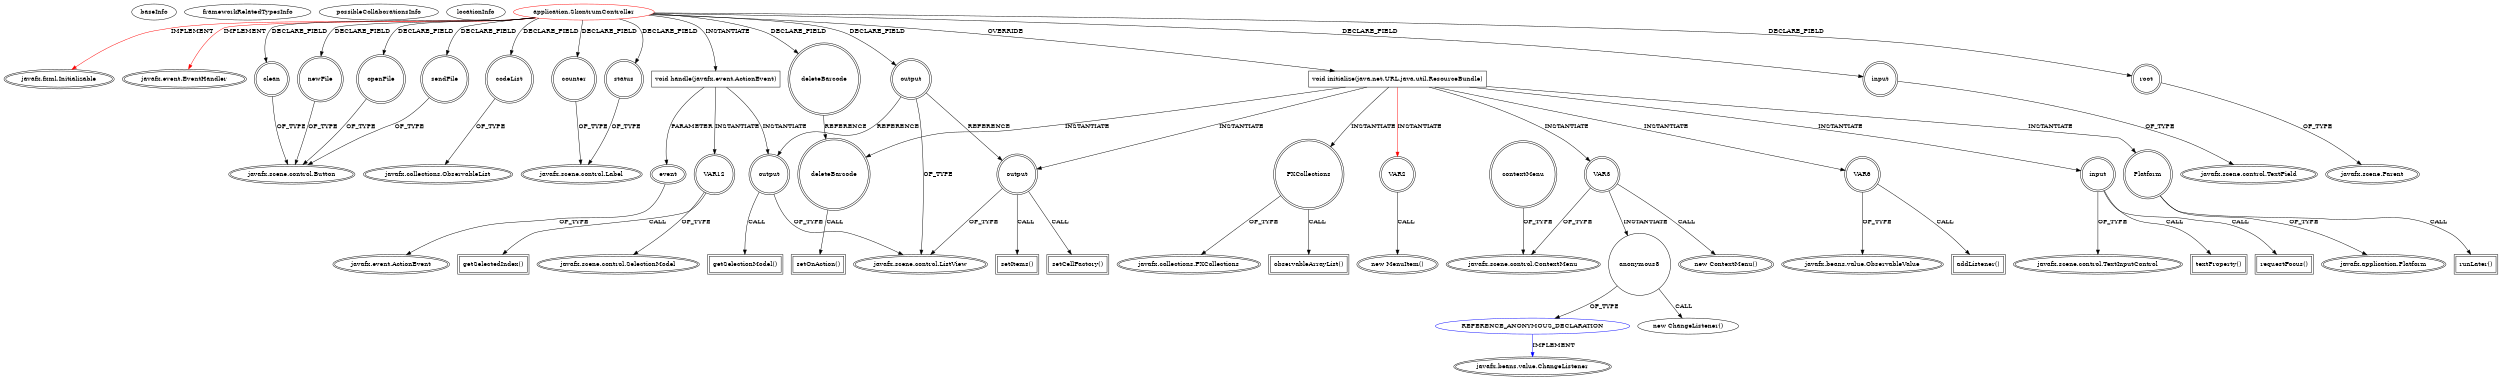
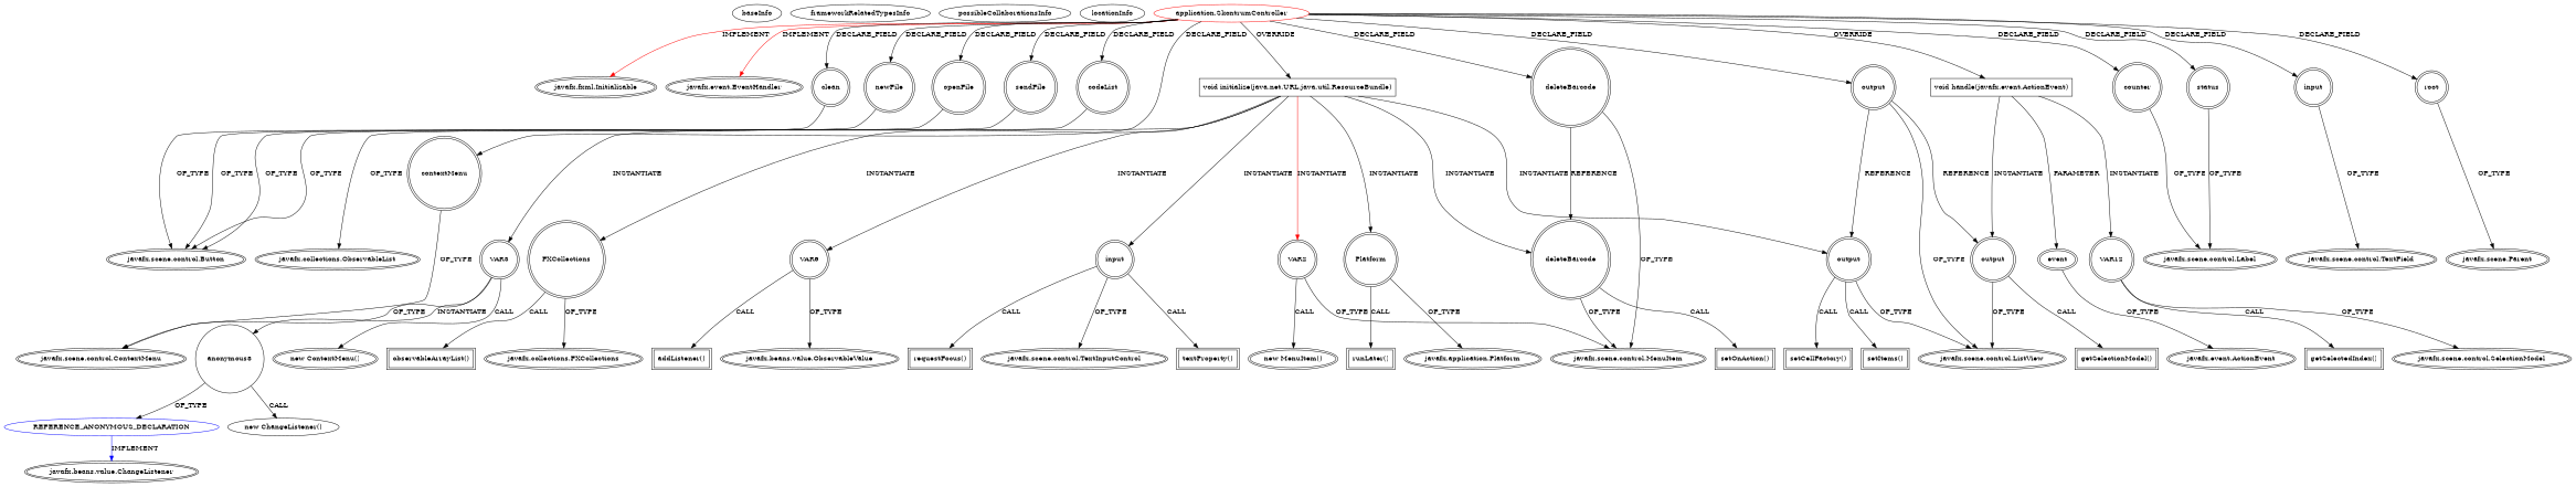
  digraph {
    node [isFrameworkType=true vertexType=FIELD_DECLARATION peripheries=2]
    baseInfo [category=extension_graph graphId=457 isAnonymous=false possibleRelation=true isFrameworkType="" vertexType="" peripheries=""]
    frameworkRelatedTypesInfo [0="javafx.fxml.Initializable" 1="javafx.event.EventHandler" isFrameworkType="" vertexType="" peripheries=""]
    possibleCollaborationsInfo [0="457~OVERRIDING_METHOD_DECLARATION-INSTANTIATION-~javafx.fxml.Initializable javafx.event.EventHandler ~javafx.beans.value.ChangeListener ~false~true" isFrameworkType="" vertexType="" peripheries=""]
    locationInfo [contextSignature=SkontrumController filePath="/Fisiu-skontrumFx/skontrumFx-master/skontrumFxApp/src/application/SkontrumController.java" graphId=457 projectName="Fisiu-skontrumFx" isFrameworkType="" vertexType="" peripheries=""]
    n5 [color=red isFrameworkType=false label="application.SkontrumController" vertexType=ROOT_CLIENT_CLASS_DECLARATION peripheries=""]
    n6 [label="javafx.fxml.Initializable" vertexType=FRAMEWORK_INTERFACE_TYPE]
    n7 [label="javafx.event.EventHandler" vertexType=FRAMEWORK_INTERFACE_TYPE]
    n8 [label=clean shape=circle]
    n9 [label=codeList shape=circle]
    n10 [label=contextMenu shape=circle]
    n11 [label=counter shape=circle]
    n12 [label=deleteBarcode shape=circle]
    n13 [label=input shape=circle]
    n14 [label=newFile shape=circle]
    n15 [label=openFile shape=circle]
    n16 [label=output shape=circle]
    n17 [label=root shape=circle]
    n18 [label=sendFile shape=circle]
    n19 [label=status shape=circle]
    n20 [isFrameworkType=false label="void initialize(java.net.URL,java.util.ResourceBundle)" shape=box vertexType=OVERRIDING_METHOD_DECLARATION peripheries=""]
    n21 [isFrameworkType=false label="void handle(javafx.event.ActionEvent)" shape=box vertexType=OVERRIDING_METHOD_DECLARATION peripheries=""]
    n22 [label="javafx.scene.control.Button" vertexType=FRAMEWORK_CLASS_TYPE]
    n23 [label="javafx.collections.ObservableList" vertexType=FRAMEWORK_INTERFACE_TYPE]
    n24 [label="javafx.scene.control.ContextMenu" vertexType=FRAMEWORK_CLASS_TYPE]
    n25 [label="javafx.scene.control.Label" vertexType=FRAMEWORK_CLASS_TYPE]
+   n26 [label="javafx.scene.control.MenuItem" vertexType=FRAMEWORK_CLASS_TYPE]
    n27 [label=deleteBarcode shape=circle vertexType=VARIABLE_EXPRESION]
    n28 [label="javafx.scene.control.TextField" vertexType=FRAMEWORK_CLASS_TYPE]
    n29 [label="javafx.scene.control.ListView" vertexType=FRAMEWORK_CLASS_TYPE]
    n30 [label=output shape=circle vertexType=VARIABLE_EXPRESION]
    n31 [label=output shape=circle vertexType=VARIABLE_EXPRESION]
    n32 [label="javafx.scene.Parent" vertexType=FRAMEWORK_CLASS_TYPE]
    n33 [label=FXCollections shape=circle vertexType=VARIABLE_EXPRESION]
    n34 [label=VAR2 shape=circle vertexType=VARIABLE_EXPRESION]
    n35 [label=VAR3 shape=circle vertexType=VARIABLE_EXPRESION]
    n36 [label=VAR6 shape=circle vertexType=VARIABLE_EXPRESION]
    n37 [label=input shape=circle vertexType=VARIABLE_EXPRESION]
    n38 [label=Platform shape=circle vertexType=VARIABLE_EXPRESION]
    n39 [label=event vertexType=PARAMETER_DECLARATION]
    n40 [label=VAR12 shape=circle vertexType=VARIABLE_EXPRESION]
    n41 [label="setOnAction()" shape=box vertexType=INSIDE_CALL]
    n42 [label="setItems()" shape=box vertexType=INSIDE_CALL]
    n43 [label="setCellFactory()" shape=box vertexType=INSIDE_CALL]
    n44 [label="getSelectionModel()" shape=box vertexType=INSIDE_CALL]
    n45 [label="javafx.collections.FXCollections" vertexType=FRAMEWORK_CLASS_TYPE]
    n46 [label="observableArrayList()" shape=box vertexType=INSIDE_CALL]
    n47 [label="new MenuItem()" vertexType=CONSTRUCTOR_CALL]
    n48 [isFrameworkType=false label=anonymous8 shape=circle vertexType=VARIABLE_EXPRESION peripheries=""]
    n49 [label="new ContextMenu()" vertexType=CONSTRUCTOR_CALL]
    n50 [label="javafx.beans.value.ObservableValue" vertexType=FRAMEWORK_INTERFACE_TYPE]
    n51 [label="addListener()" shape=box vertexType=INSIDE_CALL]
    n52 [label="javafx.scene.control.TextInputControl" vertexType=FRAMEWORK_CLASS_TYPE]
    n53 [label="textProperty()" shape=box vertexType=INSIDE_CALL]
    n54 [label="requestFocus()" shape=box vertexType=INSIDE_CALL]
    n55 [color=blue isFrameworkType=false label=REFERENCE_ANONYMOUS_DECLARATION vertexType=REFERENCE_ANONYMOUS_DECLARATION peripheries=""]
    n56 [isFrameworkType=false label="new ChangeListener()" vertexType=CONSTRUCTOR_CALL peripheries=""]
    n57 [label="javafx.application.Platform" vertexType=FRAMEWORK_CLASS_TYPE]
    n58 [label="runLater()" shape=box vertexType=INSIDE_CALL]
    n59 [label="javafx.beans.value.ChangeListener" vertexType=FRAMEWORK_INTERFACE_TYPE]
    n60 [label="javafx.event.ActionEvent" vertexType=FRAMEWORK_CLASS_TYPE]
    n61 [label="javafx.scene.control.SelectionModel" vertexType=FRAMEWORK_CLASS_TYPE]
    n62 [label="getSelectedIndex()" shape=box vertexType=INSIDE_CALL]
    n5 -> n6 [color=red label=IMPLEMENT]
    n5 -> n7 [color=red label=IMPLEMENT]
    n5 -> n8 [label=DECLARE_FIELD]
    n5 -> n9 [label=DECLARE_FIELD]
+   n5 -> n10 [label=DECLARE_FIELD]
    n5 -> n11 [label=DECLARE_FIELD]
    n5 -> n12 [label=DECLARE_FIELD]
    n5 -> n13 [label=DECLARE_FIELD]
    n5 -> n14 [label=DECLARE_FIELD]
    n5 -> n15 [label=DECLARE_FIELD]
    n5 -> n16 [label=DECLARE_FIELD]
    n5 -> n17 [label=DECLARE_FIELD]
    n5 -> n18 [label=DECLARE_FIELD]
    n5 -> n19 [label=DECLARE_FIELD]
    n5 -> n20 [label=OVERRIDE]
-   n5 -> n21 [label=INSTANTIATE]
+   n5 -> n21 [label=OVERRIDE]
    n8 -> n22 [label=OF_TYPE]
    n9 -> n23 [label=OF_TYPE]
    n10 -> n24 [label=OF_TYPE]
    n11 -> n25 [label=OF_TYPE]
+   n12 -> n26 [label=OF_TYPE]
    n12 -> n27 [label=REFERENCE]
    n13 -> n28 [label=OF_TYPE]
    n14 -> n22 [label=OF_TYPE]
    n15 -> n22 [label=OF_TYPE]
    n16 -> n29 [label=OF_TYPE]
    n16 -> n30 [label=REFERENCE]
    n16 -> n31 [label=REFERENCE]
    n17 -> n32 [label=OF_TYPE]
    n18 -> n22 [label=OF_TYPE]
    n19 -> n25 [label=OF_TYPE]
    n20 -> n27 [label=INSTANTIATE]
    n20 -> n30 [label=INSTANTIATE]
    n20 -> n33 [label=INSTANTIATE]
    n20 -> n34 [color=red label=INSTANTIATE]
    n20 -> n35 [label=INSTANTIATE]
    n20 -> n36 [label=INSTANTIATE]
    n20 -> n37 [label=INSTANTIATE]
    n20 -> n38 [label=INSTANTIATE]
    n21 -> n31 [label=INSTANTIATE]
    n21 -> n39 [label=PARAMETER]
    n21 -> n40 [label=INSTANTIATE]
+   n27 -> n26 [label=OF_TYPE]
    n27 -> n41 [label=CALL]
    n30 -> n29 [label=OF_TYPE]
    n30 -> n42 [label=CALL]
    n30 -> n43 [label=CALL]
    n31 -> n29 [label=OF_TYPE]
    n31 -> n44 [label=CALL]
    n33 -> n45 [label=OF_TYPE]
    n33 -> n46 [label=CALL]
+   n34 -> n26 [label=OF_TYPE]
    n34 -> n47 [label=CALL]
    n35 -> n24 [label=OF_TYPE]
    n35 -> n48 [label=INSTANTIATE]
    n35 -> n49 [label=CALL]
    n36 -> n50 [label=OF_TYPE]
    n36 -> n51 [label=CALL]
    n37 -> n52 [label=OF_TYPE]
    n37 -> n53 [label=CALL]
    n37 -> n54 [label=CALL]
    n38 -> n57 [label=OF_TYPE]
    n38 -> n58 [label=CALL]
    n39 -> n60 [label=OF_TYPE]
    n40 -> n61 [label=OF_TYPE]
    n40 -> n62 [label=CALL]
    n48 -> n55 [label=OF_TYPE]
    n48 -> n56 [label=CALL]
    n55 -> n59 [color=blue label=IMPLEMENT]
  }
